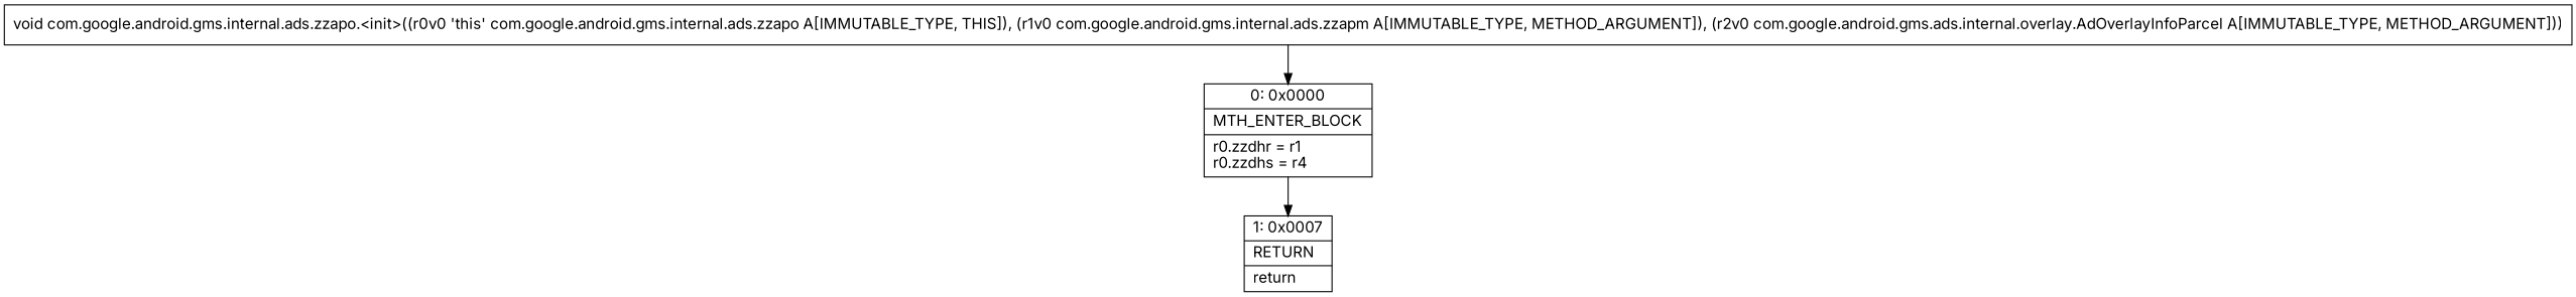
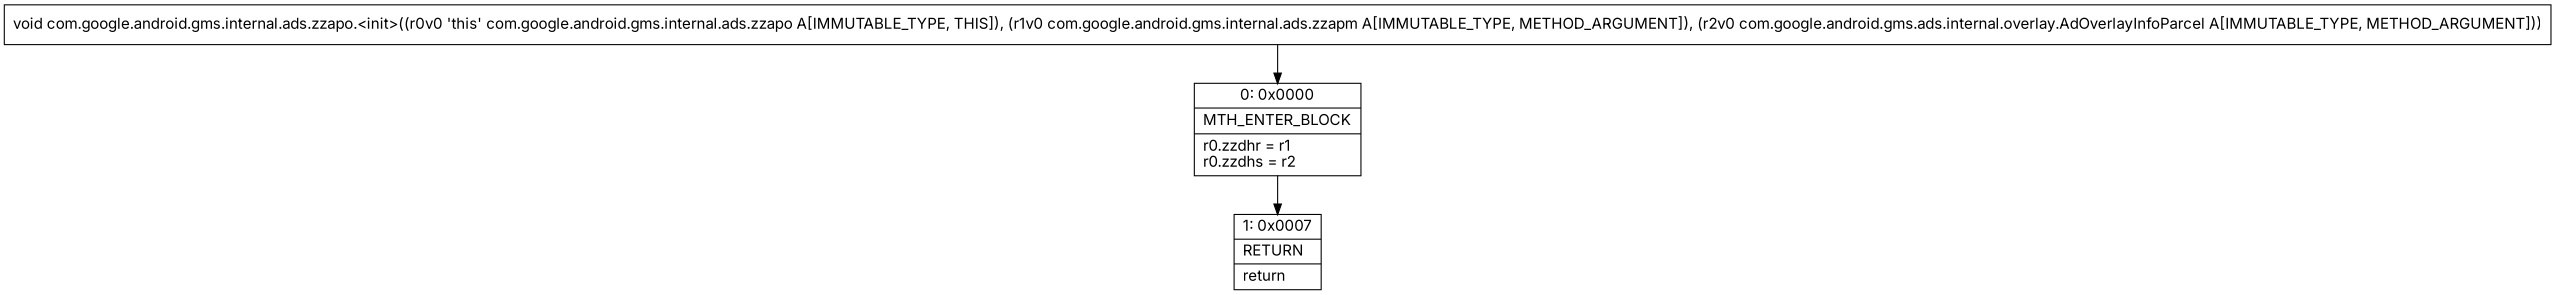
  digraph {
    fontname=Inter
    node [shape=record fontname=Inter]
    edge [fontname=Inter]
-   n1 [label="{0\:\ 0x0000|MTH_ENTER_BLOCK\l|r0.zzdhr = r1\lr0.zzdhs = r4\l}"]
+   n1 [label="{0\:\ 0x0000|MTH_ENTER_BLOCK\l|r0.zzdhr = r1\lr0.zzdhs = r2\l}"]
    n2 [label="{1\:\ 0x0007|RETURN\l|return\l}"]
    n3 [label="{void com.google.android.gms.internal.ads.zzapo.\<init\>((r0v0 'this' com.google.android.gms.internal.ads.zzapo A[IMMUTABLE_TYPE, THIS]), (r1v0 com.google.android.gms.internal.ads.zzapm A[IMMUTABLE_TYPE, METHOD_ARGUMENT]), (r2v0 com.google.android.gms.ads.internal.overlay.AdOverlayInfoParcel A[IMMUTABLE_TYPE, METHOD_ARGUMENT])) }"]
    n1 -> n2
    n3 -> n1
  }
